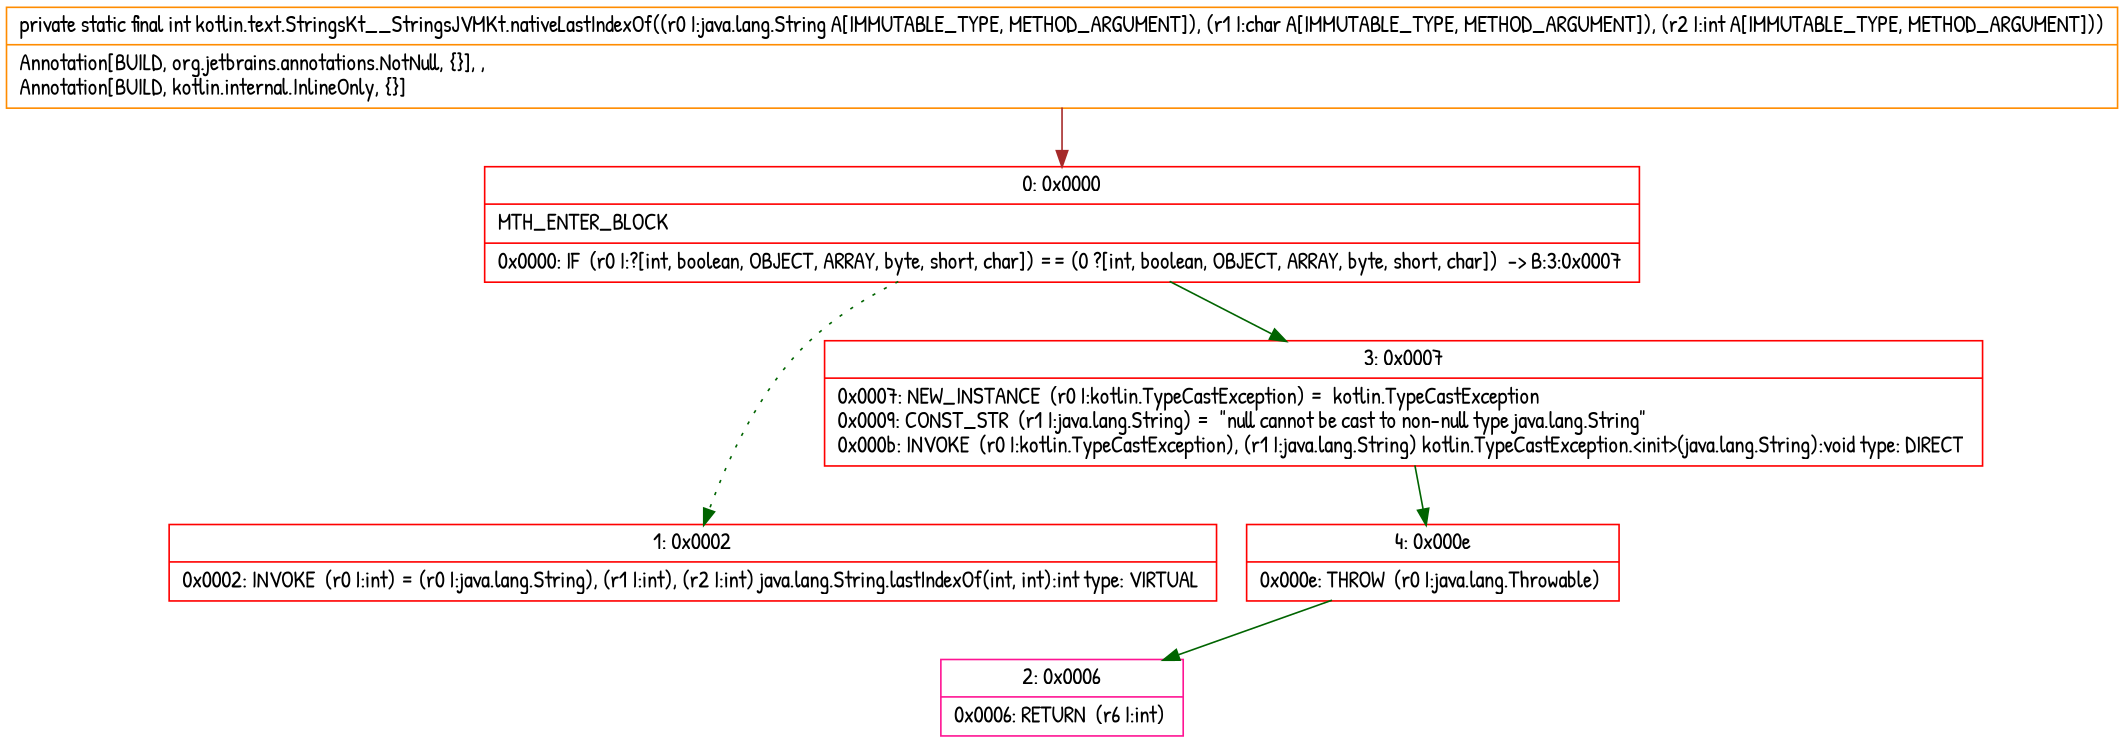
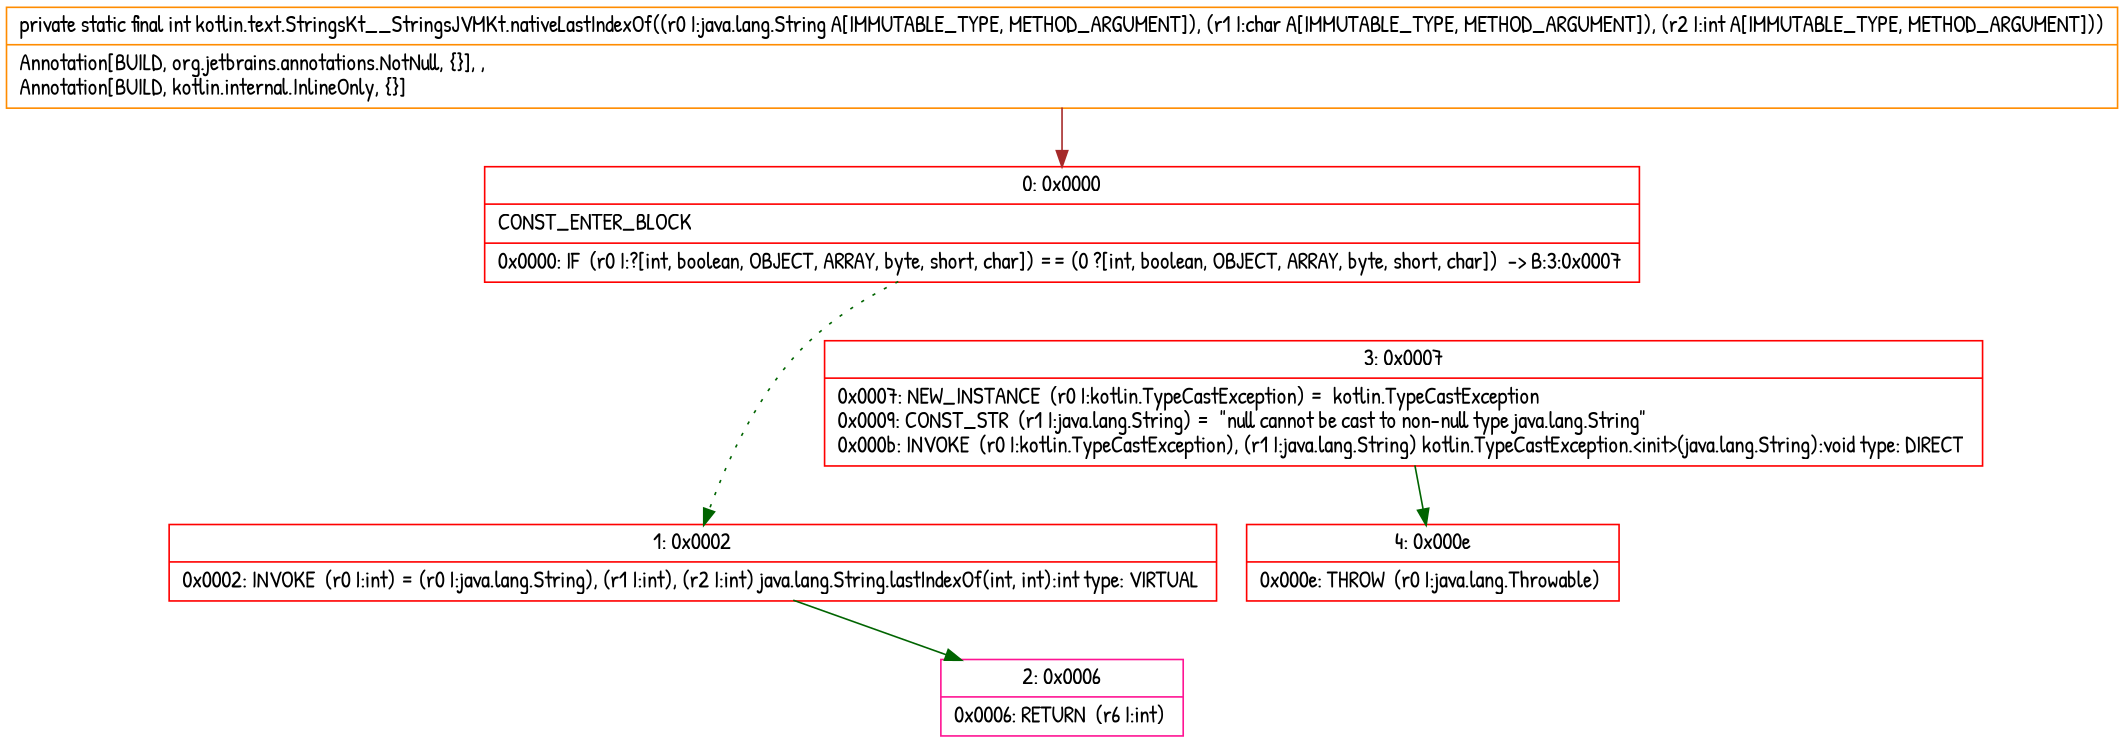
  digraph {
    fontname="Patrick Hand"
    node [color=red fontname="Patrick Hand" shape=record]
    edge [color=darkgreen fontname="Patrick Hand" style=solid]
-   n1 [label="{0\:\ 0x0000|MTH_ENTER_BLOCK\l|0x0000: IF  (r0 I:?[int, boolean, OBJECT, ARRAY, byte, short, char]) == (0 ?[int, boolean, OBJECT, ARRAY, byte, short, char])  \-\> B:3:0x0007 \l}"]
+   n1 [label="{0\:\ 0x0000|CONST_ENTER_BLOCK\l|0x0000: IF  (r0 I:?[int, boolean, OBJECT, ARRAY, byte, short, char]) == (0 ?[int, boolean, OBJECT, ARRAY, byte, short, char])  \-\> B:3:0x0007 \l}"]
    n2 [label="{1\:\ 0x0002|0x0002: INVOKE  (r0 I:int) = (r0 I:java.lang.String), (r1 I:int), (r2 I:int) java.lang.String.lastIndexOf(int, int):int type: VIRTUAL \l}"]
    n3 [label="{3\:\ 0x0007|0x0007: NEW_INSTANCE  (r0 I:kotlin.TypeCastException) =  kotlin.TypeCastException \l0x0009: CONST_STR  (r1 I:java.lang.String) =  \"null cannot be cast to non\-null type java.lang.String\" \l0x000b: INVOKE  (r0 I:kotlin.TypeCastException), (r1 I:java.lang.String) kotlin.TypeCastException.\<init\>(java.lang.String):void type: DIRECT \l}"]
    n4 [color=deeppink label="{2\:\ 0x0006|0x0006: RETURN  (r6 I:int) \l}"]
    n5 [label="{4\:\ 0x000e|0x000e: THROW  (r0 I:java.lang.Throwable) \l}"]
    n6 [color=darkorange label="{private static final int kotlin.text.StringsKt__StringsJVMKt.nativeLastIndexOf((r0 I:java.lang.String A[IMMUTABLE_TYPE, METHOD_ARGUMENT]), (r1 I:char A[IMMUTABLE_TYPE, METHOD_ARGUMENT]), (r2 I:int A[IMMUTABLE_TYPE, METHOD_ARGUMENT]))  | Annotation[BUILD, org.jetbrains.annotations.NotNull, \{\}], , \lAnnotation[BUILD, kotlin.internal.InlineOnly, \{\}]\l}"]
    n1 -> n2 [style=dotted]
-   n1 -> n3
-   n5 -> n4
+   n2 -> n4
    n3 -> n5
    n6 -> n1 [color=brown]
  }
